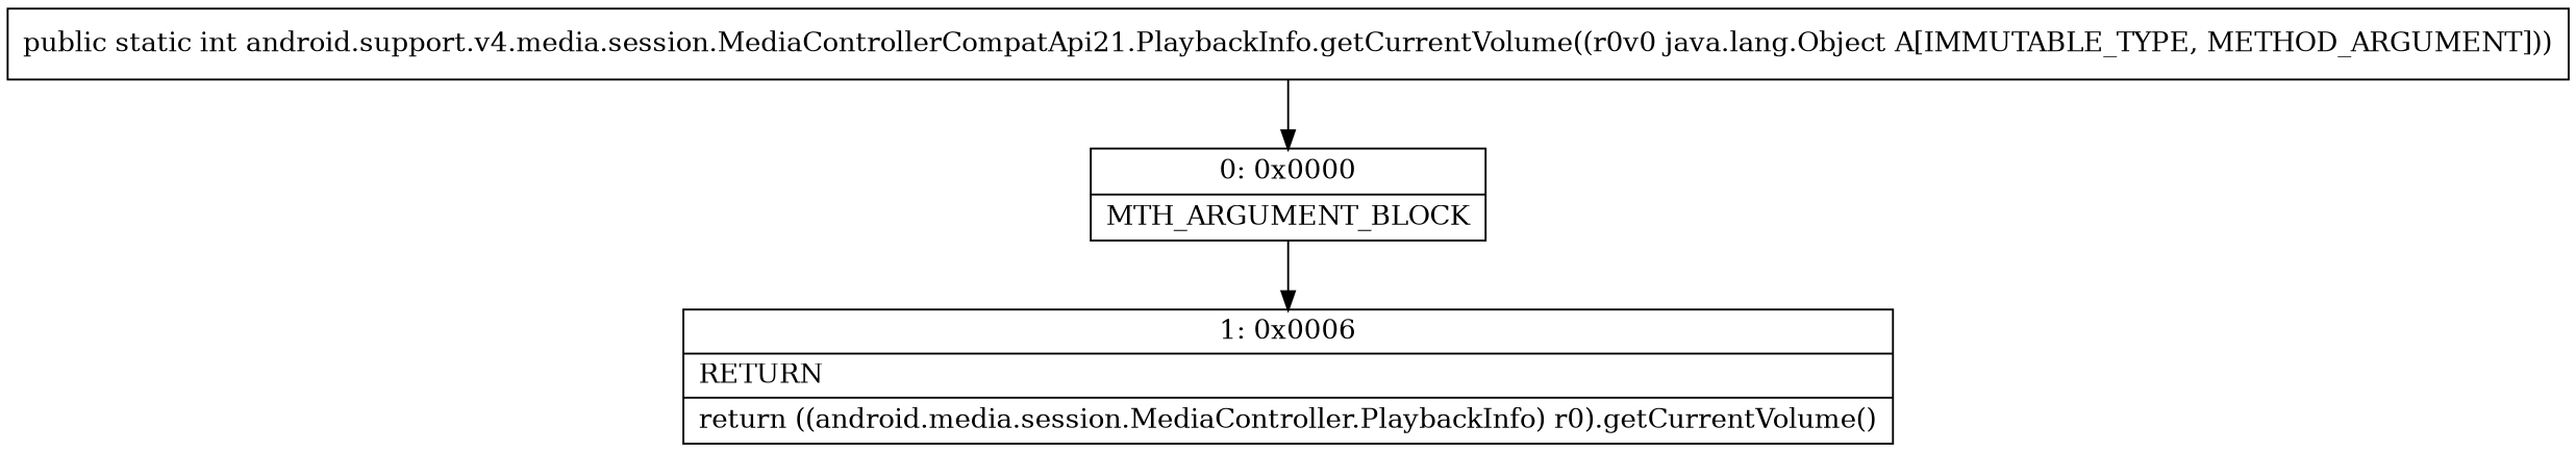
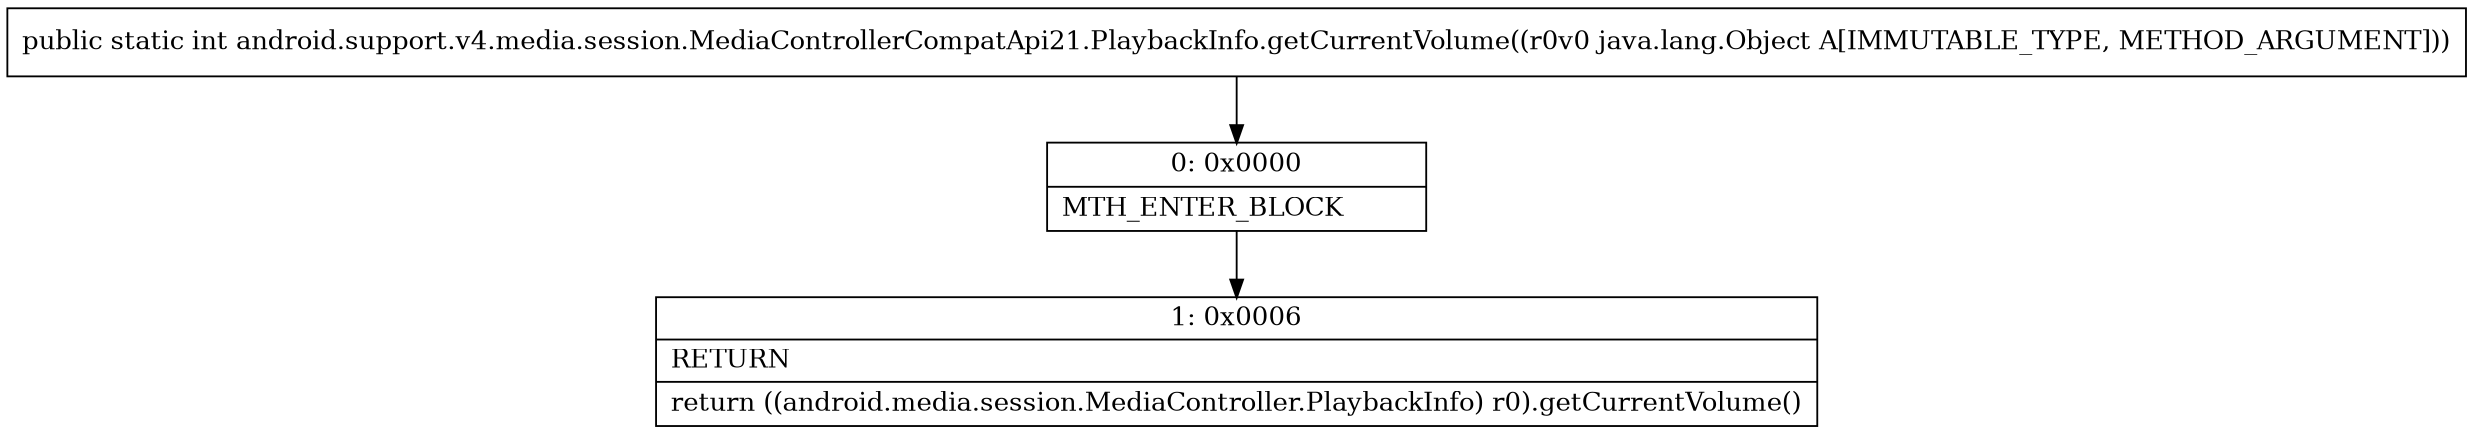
  digraph {
    node [shape=record]
-   n1 [label="{0\:\ 0x0000|MTH_ARGUMENT_BLOCK\l}"]
+   n1 [label="{0\:\ 0x0000|MTH_ENTER_BLOCK\l}"]
    n2 [label="{1\:\ 0x0006|RETURN\l|return ((android.media.session.MediaController.PlaybackInfo) r0).getCurrentVolume()\l}"]
    n3 [label="{public static int android.support.v4.media.session.MediaControllerCompatApi21.PlaybackInfo.getCurrentVolume((r0v0 java.lang.Object A[IMMUTABLE_TYPE, METHOD_ARGUMENT])) }"]
    n1 -> n2
    n3 -> n1
  }
